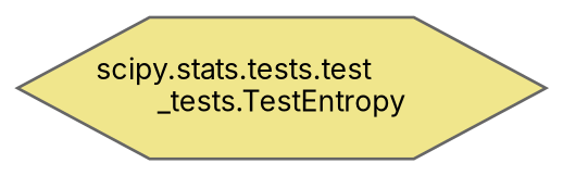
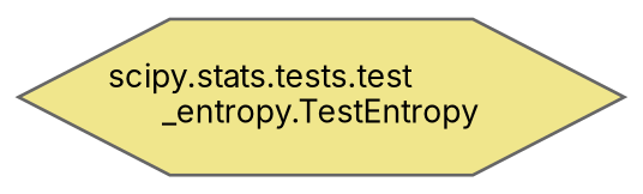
  digraph {
    rankdir=LR
    fontname=Inter
-   n1 [color=grey40 fillcolor=khaki fontname=Inter fontsize=10 height=0.2 label="scipy.stats.tests.test\l_tests.TestEntropy" shape=hexagon style=filled width=0.4]
+   n1 [color=grey40 fillcolor=khaki fontname=Inter fontsize=10 height=0.2 label="scipy.stats.tests.test\l_entropy.TestEntropy" shape=hexagon style=filled width=0.4]
  }
